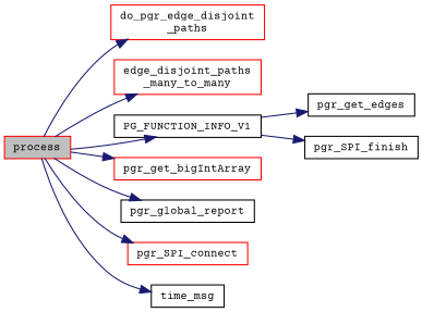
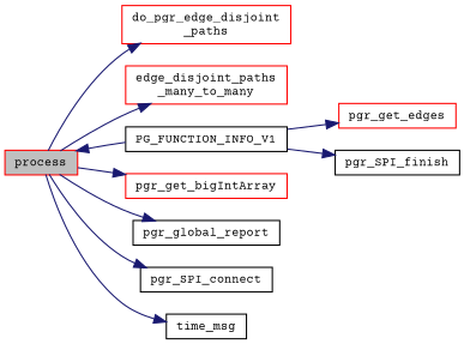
  digraph {
    fontname="Courier Prime"
    rankdir=LR
    node [color=red fillcolor=white fontname="Courier Prime" fontsize=10 shape=record style=filled]
    edge [color=midnightblue fontname="Courier Prime" fontsize=10 labelfontname=Helvetica labelfontsize=10 style=solid]
    n1 [fillcolor=grey75 fontcolor=black height=0.2 label=process width=0.4]
    n2 [height=0.2 label="do_pgr_edge_disjoint\l_paths" width=0.4]
    n3 [height=0.2 label="edge_disjoint_paths\l_many_to_many" width=0.4]
    n4 [color=black height=0.2 label=PG_FUNCTION_INFO_V1 width=0.4]
    n5 [height=0.2 label=pgr_get_bigIntArray width=0.4]
    n6 [color=black height=0.2 label=pgr_global_report width=0.4]
-   n7 [height=0.2 label=pgr_SPI_connect width=0.4]
+   n7 [color=black height=0.2 label=pgr_SPI_connect width=0.4]
    n8 [color=black height=0.2 label=time_msg width=0.4]
-   n9 [color=black height=0.2 label=pgr_get_edges width=0.4]
+   n9 [height=0.2 label=pgr_get_edges width=0.4]
    n10 [color=black height=0.2 label=pgr_SPI_finish width=0.4]
    n1 -> n2
    n1 -> n3
-   n1 -> n4
+   n4 -> n1
    n1 -> n5
    n1 -> n6
    n1 -> n7
    n1 -> n8
    n4 -> n9
    n4 -> n10
  }
